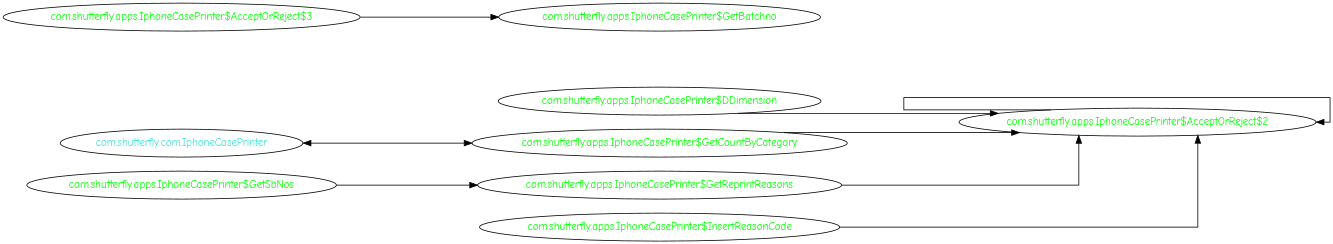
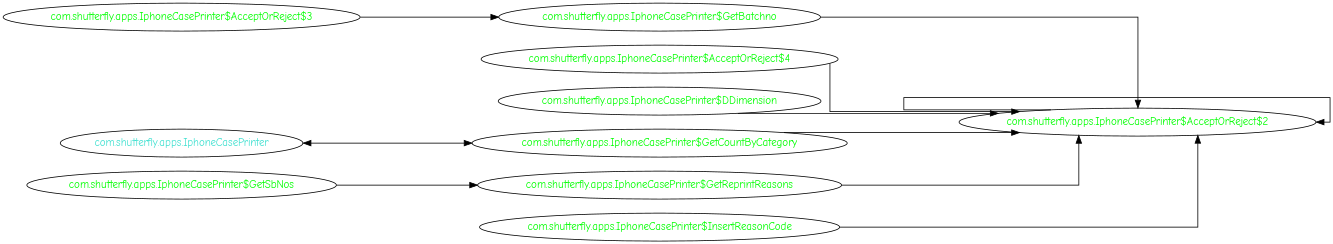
  digraph {
    concentrate=true
    fontname="Comic Neue"
    rankdir=LR
    ranksep=2.0
    splines=ortho
    node [fontcolor=green fontname="Comic Neue"]
    edge [fontname="Comic Neue"]
    "com.shutterfly.apps.IphoneCasePrinter$AcceptOrReject$2"
    "com.shutterfly.apps.IphoneCasePrinter$AcceptOrReject$3"
    "com.shutterfly.apps.IphoneCasePrinter$GetBatchno"
+   "com.shutterfly.apps.IphoneCasePrinter$AcceptOrReject$4"
    "com.shutterfly.apps.IphoneCasePrinter$DDimension"
    "com.shutterfly.apps.IphoneCasePrinter$GetCountByCategory"
    "com.shutterfly.apps.IphoneCasePrinter$GetReprintReasons"
    "com.shutterfly.apps.IphoneCasePrinter$GetSbNos"
    "com.shutterfly.apps.IphoneCasePrinter$InsertReasonCode"
-   "com.shutterfly.apps.IphoneCasePrinter" [fontcolor=turquoise label="com.shutterfly.com.IphoneCasePrinter"]
+   "com.shutterfly.apps.IphoneCasePrinter" [fontcolor=turquoise]
    "com.shutterfly.apps.IphoneCasePrinter$AcceptOrReject$2" -> "com.shutterfly.apps.IphoneCasePrinter$AcceptOrReject$2"
    "com.shutterfly.apps.IphoneCasePrinter$AcceptOrReject$3" -> "com.shutterfly.apps.IphoneCasePrinter$GetBatchno"
+   "com.shutterfly.apps.IphoneCasePrinter$GetBatchno" -> "com.shutterfly.apps.IphoneCasePrinter$AcceptOrReject$2"
+   "com.shutterfly.apps.IphoneCasePrinter$AcceptOrReject$4" -> "com.shutterfly.apps.IphoneCasePrinter$AcceptOrReject$2"
    "com.shutterfly.apps.IphoneCasePrinter$DDimension" -> "com.shutterfly.apps.IphoneCasePrinter$AcceptOrReject$2"
    "com.shutterfly.apps.IphoneCasePrinter$GetCountByCategory" -> "com.shutterfly.apps.IphoneCasePrinter$AcceptOrReject$2"
    "com.shutterfly.apps.IphoneCasePrinter$GetReprintReasons" -> "com.shutterfly.apps.IphoneCasePrinter$AcceptOrReject$2"
    "com.shutterfly.apps.IphoneCasePrinter$GetSbNos" -> "com.shutterfly.apps.IphoneCasePrinter$GetReprintReasons"
    "com.shutterfly.apps.IphoneCasePrinter$InsertReasonCode" -> "com.shutterfly.apps.IphoneCasePrinter$AcceptOrReject$2"
    "com.shutterfly.apps.IphoneCasePrinter" -> "com.shutterfly.apps.IphoneCasePrinter$GetCountByCategory" [dir=both]
  }
